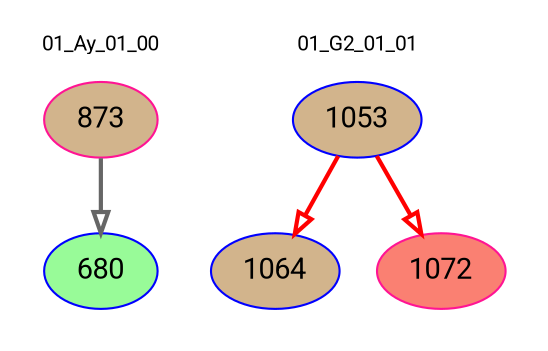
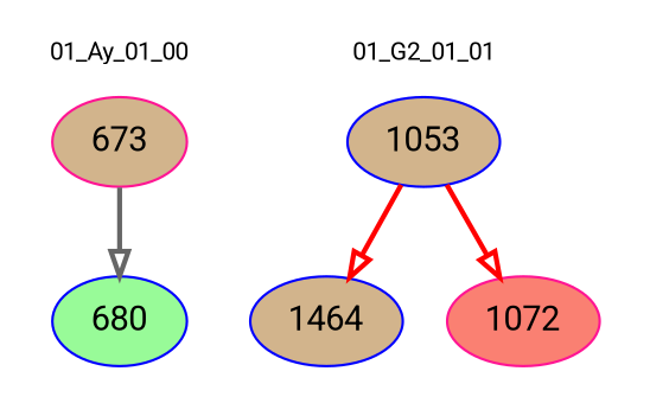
  digraph {
    fontname=Roboto
    node [color=blue fillcolor=tan fontname=Roboto style=filled]
    edge [arrowhead=onormal color=red fontname=Roboto style=bold]
-   n1 [color=deeppink label=873]
+   n1 [color=deeppink label=673]
    n2 [fillcolor=palegreen label=680]
    n3 [label=1053]
-   n4 [label=1064]
+   n4 [label=1464]
    n5 [color=deeppink fillcolor=salmon label=1072]
    subgraph cluster_1 {
      color=white
      fontsize=10
      label="01_Ay_01_00"
      n1
      n2
    }
    subgraph cluster_2 {
      color=white
      fontsize=10
      label="01_G2_01_01"
      n3
      n4
      n5
    }
    n1 -> n2 [color=gray40]
    n3 -> n4
    n3 -> n5
  }
